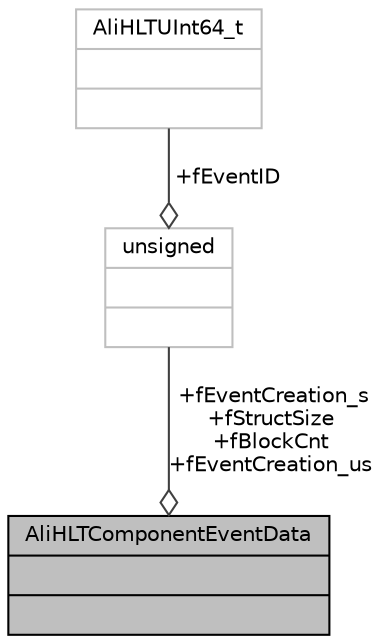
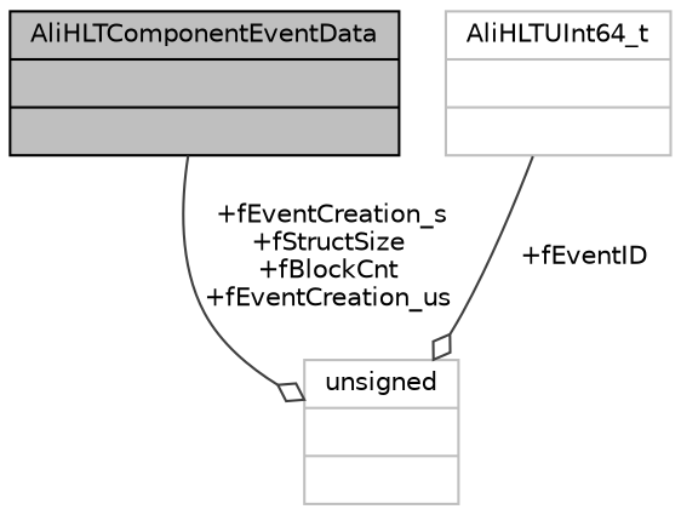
  digraph {
    node [color=grey75 fontname=Helvetica fontsize=10 shape=record]
    edge [arrowhead=odiamond color=grey25 fontname=Helvetica fontsize=10 labelfontname=Helvetica labelfontsize=10 style=solid]
    n1 [color=black fillcolor=grey75 fontcolor=black height=0.2 label="{AliHLTComponentEventData\n||}" style=filled width=0.4]
    n2 [height=0.2 label="{AliHLTUInt64_t\n||}" width=0.4]
    n3 [height=0.2 label="{unsigned\n||}" width=0.4]
    n2 -> n3 [label=" +fEventID"]
-   n3 -> n1 [label=" +fEventCreation_s\n+fStructSize\n+fBlockCnt\n+fEventCreation_us"]
+   n1 -> n3 [label=" +fEventCreation_s\n+fStructSize\n+fBlockCnt\n+fEventCreation_us"]
  }
